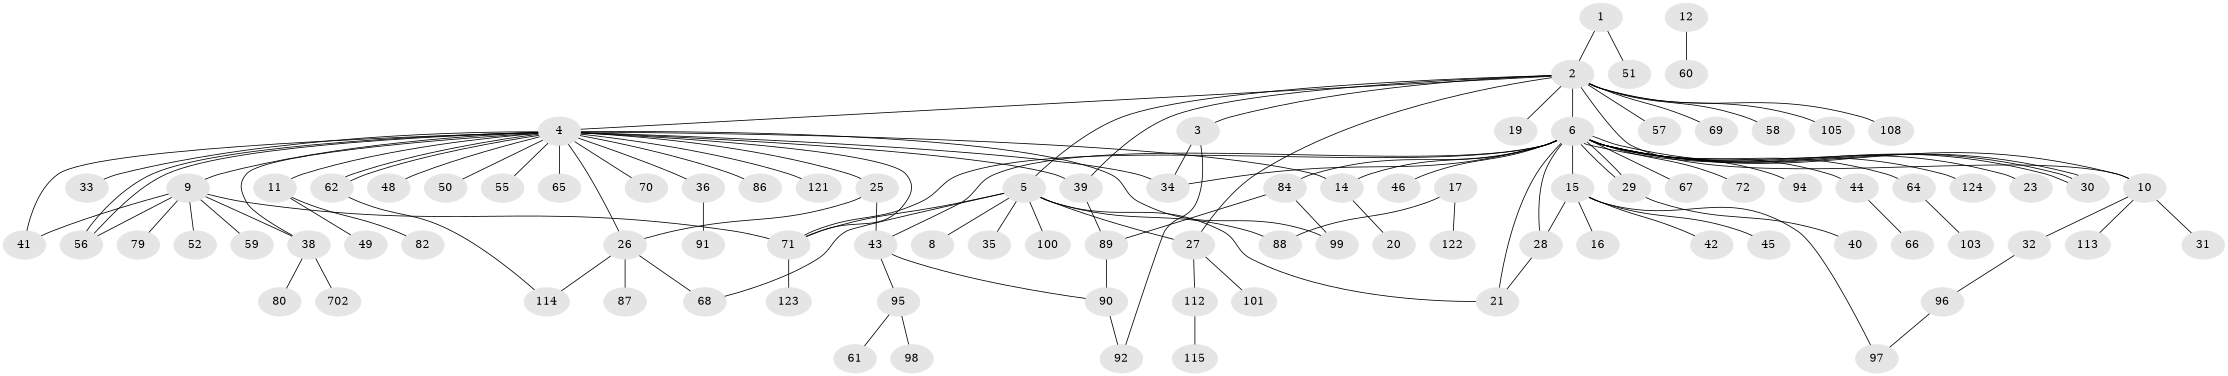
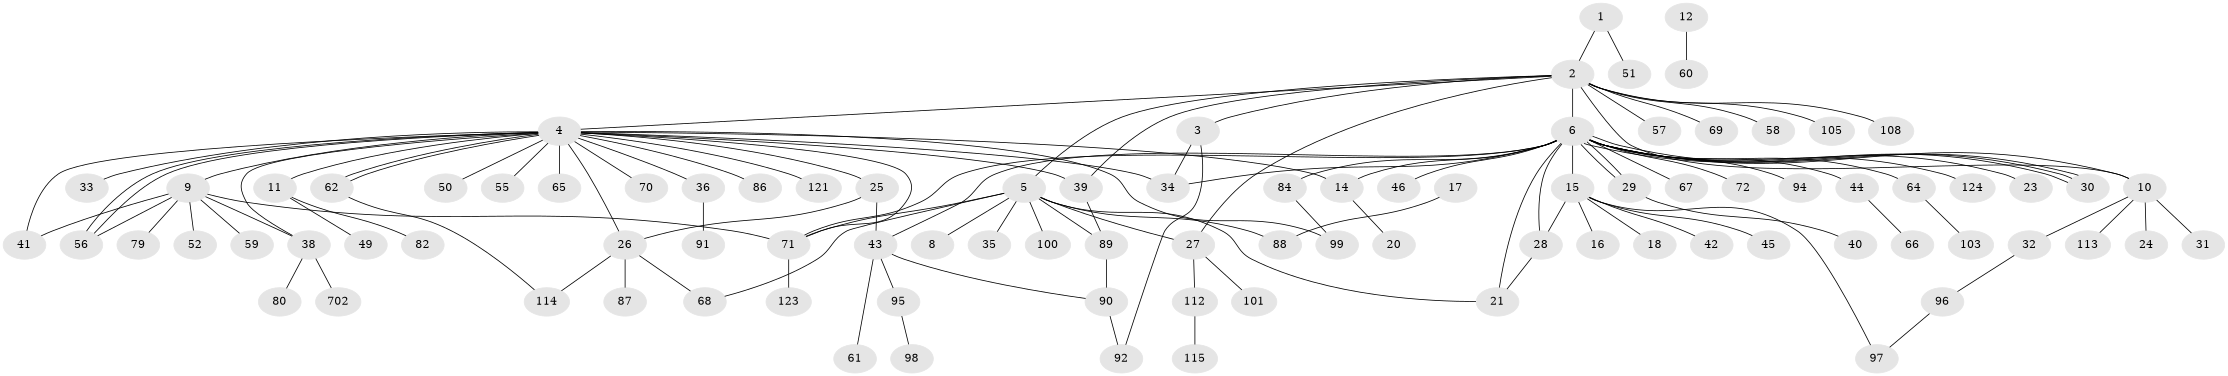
  graph {
    node [color=gray90 style=filled]
    1 [super="+53"]
    2 [super="+7"]
    51
    3
    4 [super="+63"]
    5 [super="+77"]
    6 [super="+85"]
    10 [super="+107"]
-   19
    27 [super="+81"]
    39 [super="+47"]
    57
    69
    n14 [label=58]
    105
    108
    34 [super="+83"]
    92
    9 [super="+120"]
    11 [super="+22"]
    14 [super="+74"]
    25
    26 [super="+54"]
    33
    36
    38 [super="+73"]
    41
-   48
    50
    55
    56 [super="+76"]
    62 [super="+93"]
    65
    70
    71 [super="+116"]
    86
    99
    121
    8
    21
    35
    68
    89 [super="+119"]
    100
    88
    15 [super="+58"]
    23
    28 [super="+118"]
    29
    30 [super="+106"]
    43 [super="+75"]
    44
    46 [super="+113"]
    64
    67
    72 [super="+110"]
    84
    94
    124
+   24
    31
    32
    n63 [label=113]
    101
    112
    52
    59
    79
    49
    82
    12
    60
    20
    87
    114
    91
    80
    n78 [label=702]
    123
    17 [super="+37"]
-   122
    90 [super="+111"]
    16
+   18
    42
    45
    97
    40
    61
    95
    66
    103
    96
    115
    98
    1 -- 2
    1 -- 51
    2 -- 3
    2 -- 4
    2 -- 5
    2 -- 6
    2 -- 10
-   2 -- 19
    2 -- 27
    2 -- 39
    2 -- 57
    2 -- 69
    2 -- n14
    2 -- 105
    2 -- 108
    3 -- 34
    3 -- 92
    4 -- 39
    4 -- 34
    4 -- 9
    4 -- 11
    4 -- 14
    4 -- 25
    4 -- 26
    4 -- 33
    4 -- 36
    4 -- 38
    4 -- 41
-   4 -- 48
    4 -- 50
    4 -- 55
    4 -- 56
    4 -- 56
    4 -- 62
    4 -- 62
    4 -- 65
    4 -- 70
    4 -- 71
    4 -- 86
    4 -- 99
    4 -- 121
    5 -- 27
    5 -- 71
    5 -- 8
    5 -- 21
    5 -- 35
    5 -- 68
-   84 -- 89
+   5 -- 89
    5 -- 100
    5 -- 88
    6 -- 10
    6 -- 34
    6 -- 14
    6 -- 71
    6 -- 21
    6 -- 15
    6 -- 23
    6 -- 28 [weight=2]
    6 -- 29
    6 -- 29
    6 -- 30
    6 -- 30
    6 -- 30
    6 -- 43
    6 -- 44
    6 -- 46
    6 -- 64
    6 -- 67
    6 -- 72
    6 -- 84
    6 -- 94
    6 -- 124
+   10 -- 24
    10 -- 31
    10 -- 32
    10 -- n63
    27 -- 101
    27 -- 112
    39 -- 89
    9 -- 38
    9 -- 41
    9 -- 56
    9 -- 71
    9 -- 52
    9 -- 59
    9 -- 79
    11 -- 49
    11 -- 82
    14 -- 20
    25 -- 26
    25 -- 43
    26 -- 68
    26 -- 87
    26 -- 114
    36 -- 91
    38 -- 80
    38 -- n78
    62 -- 114
    71 -- 123
    89 -- 90
    15 -- 28
    15 -- 16
+   15 -- 18
    15 -- 42
    15 -- 45
    15 -- 97
    28 -- 21
    29 -- 40
    43 -- 90
-   95 -- 61
+   43 -- 61
    43 -- 95
    44 -- 66
    64 -- 103
    84 -- 99
    32 -- 96
    112 -- 115
    12 -- 60
    17 -- 88
-   17 -- 122
    90 -- 92
    95 -- 98
    96 -- 97
  }
